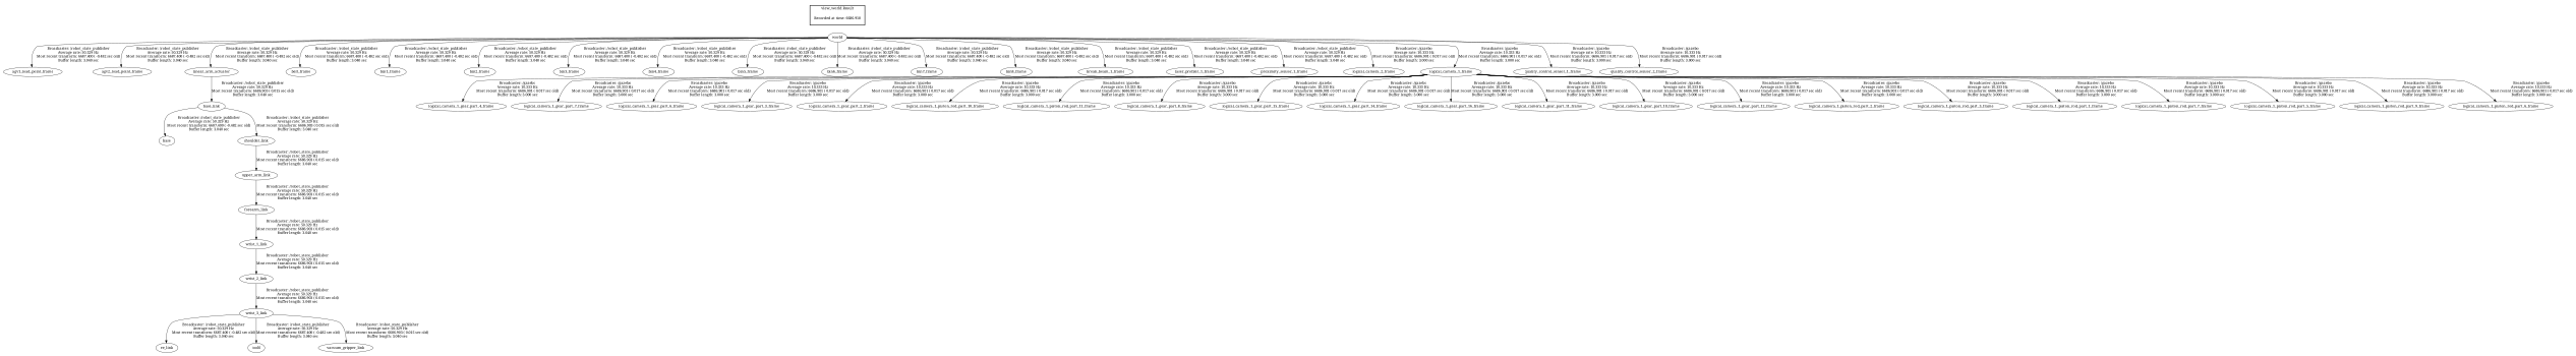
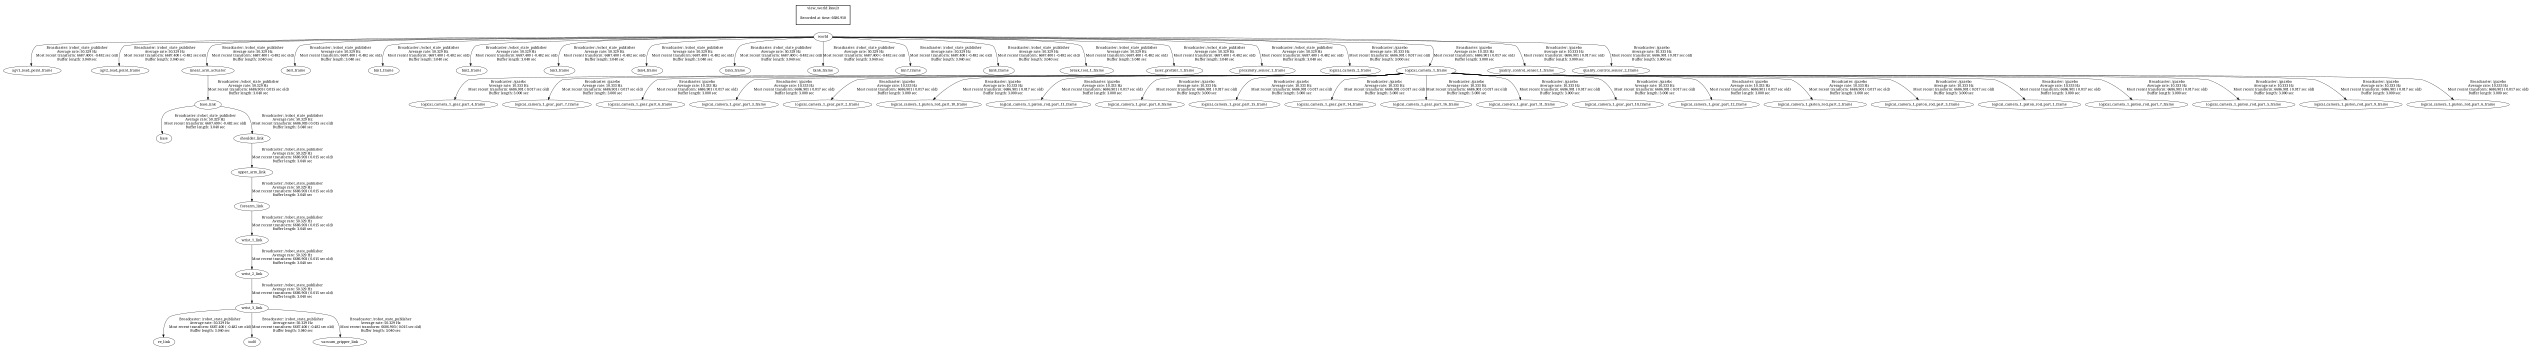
  digraph {
    fontname="Noto Serif"
    node [fontname="Noto Serif"]
    edge [fontname="Noto Serif"]
    "Recorded at time: 6686.918" [shape=plaintext]
    world
    agv1_load_point_frame
    agv2_load_point_frame
    linear_arm_actuator
    belt_frame
    bin1_frame
    bin2_frame
    bin3_frame
    bin4_frame
    bin5_frame
    bin6_frame
    bin7_frame
    bin8_frame
-   break_beam_1_frame
+   break_beam_1_frame [label=break_tool_1_frame]
    laser_profiler_1_frame
    proximity_sensor_1_frame
    logical_camera_2_frame
    logical_camera_1_frame
    quality_control_sensor_1_frame
    quality_control_sensor_2_frame
    base_link
    logical_camera_1_gear_part_4_frame
    logical_camera_1_gear_part_7_frame
    logical_camera_1_gear_part_6_frame
    logical_camera_1_gear_part_3_frame
    logical_camera_1_gear_part_2_frame
    logical_camera_1_piston_rod_part_10_frame
    logical_camera_1_piston_rod_part_11_frame
    logical_camera_1_gear_part_8_frame
    logical_camera_1_gear_part_15_frame
    logical_camera_1_gear_part_14_frame
    logical_camera_1_gear_part_16_frame
    logical_camera_1_gear_part_11_frame
    logical_camera_1_gear_part_10_frame
    logical_camera_1_gear_part_12_frame
    logical_camera_1_piston_rod_part_2_frame
    logical_camera_1_piston_rod_part_3_frame
    logical_camera_1_piston_rod_part_1_frame
    logical_camera_1_piston_rod_part_7_frame
    logical_camera_1_piston_rod_part_5_frame
    logical_camera_1_piston_rod_part_9_frame
    logical_camera_1_piston_rod_part_6_frame
    base
    shoulder_link
    upper_arm_link
    wrist_3_link
    ee_link
    tool0
    vacuum_gripper_link
    wrist_2_link
    forearm_link
    wrist_1_link
    subgraph cluster_1 {
      color=black
      label="view_world Result"
      style=bold
      "Recorded at time: 6686.918"
    }
    "Recorded at time: 6686.918" -> world [style=invis]
    world -> agv1_load_point_frame [label="Broadcaster: /robot_state_publisher\nAverage rate: 50.329 Hz\nMost recent transform: 6687.400 ( -0.482 sec old)\nBuffer length: 3.040 sec\n"]
    world -> agv2_load_point_frame [label="Broadcaster: /robot_state_publisher\nAverage rate: 50.329 Hz\nMost recent transform: 6687.400 ( -0.482 sec old)\nBuffer length: 3.040 sec\n"]
    world -> linear_arm_actuator [label="Broadcaster: /robot_state_publisher\nAverage rate: 50.329 Hz\nMost recent transform: 6687.400 ( -0.482 sec old)\nBuffer length: 3.040 sec\n"]
    world -> belt_frame [label="Broadcaster: /robot_state_publisher\nAverage rate: 50.329 Hz\nMost recent transform: 6687.400 ( -0.482 sec old)\nBuffer length: 3.040 sec\n"]
    world -> bin1_frame [label="Broadcaster: /robot_state_publisher\nAverage rate: 50.329 Hz\nMost recent transform: 6687.400 ( -0.482 sec old)\nBuffer length: 3.040 sec\n"]
    world -> bin2_frame [label="Broadcaster: /robot_state_publisher\nAverage rate: 50.329 Hz\nMost recent transform: 6687.400 ( -0.482 sec old)\nBuffer length: 3.040 sec\n"]
    world -> bin3_frame [label="Broadcaster: /robot_state_publisher\nAverage rate: 50.329 Hz\nMost recent transform: 6687.400 ( -0.482 sec old)\nBuffer length: 3.040 sec\n"]
    world -> bin4_frame [label="Broadcaster: /robot_state_publisher\nAverage rate: 50.329 Hz\nMost recent transform: 6687.400 ( -0.482 sec old)\nBuffer length: 3.040 sec\n"]
    world -> bin5_frame [label="Broadcaster: /robot_state_publisher\nAverage rate: 50.329 Hz\nMost recent transform: 6687.400 ( -0.482 sec old)\nBuffer length: 3.040 sec\n"]
    world -> bin6_frame [label="Broadcaster: /robot_state_publisher\nAverage rate: 50.329 Hz\nMost recent transform: 6687.400 ( -0.482 sec old)\nBuffer length: 3.040 sec\n"]
    world -> bin7_frame [label="Broadcaster: /robot_state_publisher\nAverage rate: 50.329 Hz\nMost recent transform: 6687.400 ( -0.482 sec old)\nBuffer length: 3.040 sec\n"]
    world -> bin8_frame [label="Broadcaster: /robot_state_publisher\nAverage rate: 50.329 Hz\nMost recent transform: 6687.400 ( -0.482 sec old)\nBuffer length: 3.040 sec\n"]
    world -> break_beam_1_frame [label="Broadcaster: /robot_state_publisher\nAverage rate: 50.329 Hz\nMost recent transform: 6687.400 ( -0.482 sec old)\nBuffer length: 3.040 sec\n"]
    world -> laser_profiler_1_frame [label="Broadcaster: /robot_state_publisher\nAverage rate: 50.329 Hz\nMost recent transform: 6687.400 ( -0.482 sec old)\nBuffer length: 3.040 sec\n"]
    world -> proximity_sensor_1_frame [label="Broadcaster: /robot_state_publisher\nAverage rate: 50.329 Hz\nMost recent transform: 6687.400 ( -0.482 sec old)\nBuffer length: 3.040 sec\n"]
    world -> logical_camera_2_frame [label="Broadcaster: /gazebo\nAverage rate: 10.333 Hz\nMost recent transform: 6686.901 ( 0.017 sec old)\nBuffer length: 3.000 sec\n"]
    world -> logical_camera_1_frame [label="Broadcaster: /gazebo\nAverage rate: 10.333 Hz\nMost recent transform: 6686.901 ( 0.017 sec old)\nBuffer length: 3.000 sec\n"]
    world -> quality_control_sensor_1_frame [label="Broadcaster: /gazebo\nAverage rate: 10.333 Hz\nMost recent transform: 6686.901 ( 0.017 sec old)\nBuffer length: 3.000 sec\n"]
    world -> quality_control_sensor_2_frame [label="Broadcaster: /gazebo\nAverage rate: 10.333 Hz\nMost recent transform: 6686.901 ( 0.017 sec old)\nBuffer length: 3.000 sec\n"]
    linear_arm_actuator -> base_link [label="Broadcaster: /robot_state_publisher\nAverage rate: 50.329 Hz\nMost recent transform: 6686.903 ( 0.015 sec old)\nBuffer length: 3.040 sec\n"]
    logical_camera_1_frame -> logical_camera_1_gear_part_4_frame [label="Broadcaster: /gazebo\nAverage rate: 10.333 Hz\nMost recent transform: 6686.901 ( 0.017 sec old)\nBuffer length: 3.000 sec\n"]
    logical_camera_1_frame -> logical_camera_1_gear_part_7_frame [label="Broadcaster: /gazebo\nAverage rate: 10.333 Hz\nMost recent transform: 6686.901 ( 0.017 sec old)\nBuffer length: 3.000 sec\n"]
    logical_camera_1_frame -> logical_camera_1_gear_part_6_frame [label="Broadcaster: /gazebo\nAverage rate: 10.333 Hz\nMost recent transform: 6686.901 ( 0.017 sec old)\nBuffer length: 3.000 sec\n"]
    logical_camera_1_frame -> logical_camera_1_gear_part_3_frame [label="Broadcaster: /gazebo\nAverage rate: 10.333 Hz\nMost recent transform: 6686.901 ( 0.017 sec old)\nBuffer length: 3.000 sec\n"]
    logical_camera_1_frame -> logical_camera_1_gear_part_2_frame [label="Broadcaster: /gazebo\nAverage rate: 10.333 Hz\nMost recent transform: 6686.901 ( 0.017 sec old)\nBuffer length: 3.000 sec\n"]
    logical_camera_1_frame -> logical_camera_1_piston_rod_part_10_frame [label="Broadcaster: /gazebo\nAverage rate: 10.333 Hz\nMost recent transform: 6686.901 ( 0.017 sec old)\nBuffer length: 3.000 sec\n"]
    logical_camera_1_frame -> logical_camera_1_piston_rod_part_11_frame [label="Broadcaster: /gazebo\nAverage rate: 10.333 Hz\nMost recent transform: 6686.901 ( 0.017 sec old)\nBuffer length: 3.000 sec\n"]
    logical_camera_1_frame -> logical_camera_1_gear_part_8_frame [label="Broadcaster: /gazebo\nAverage rate: 10.333 Hz\nMost recent transform: 6686.901 ( 0.017 sec old)\nBuffer length: 3.000 sec\n"]
    logical_camera_1_frame -> logical_camera_1_gear_part_15_frame [label="Broadcaster: /gazebo\nAverage rate: 10.333 Hz\nMost recent transform: 6686.901 ( 0.017 sec old)\nBuffer length: 3.000 sec\n"]
    logical_camera_1_frame -> logical_camera_1_gear_part_14_frame [label="Broadcaster: /gazebo\nAverage rate: 10.333 Hz\nMost recent transform: 6686.901 ( 0.017 sec old)\nBuffer length: 3.000 sec\n"]
    logical_camera_1_frame -> logical_camera_1_gear_part_16_frame [label="Broadcaster: /gazebo\nAverage rate: 10.333 Hz\nMost recent transform: 6686.901 ( 0.017 sec old)\nBuffer length: 3.000 sec\n"]
    logical_camera_1_frame -> logical_camera_1_gear_part_11_frame [label="Broadcaster: /gazebo\nAverage rate: 10.333 Hz\nMost recent transform: 6686.901 ( 0.017 sec old)\nBuffer length: 3.000 sec\n"]
    logical_camera_1_frame -> logical_camera_1_gear_part_10_frame [label="Broadcaster: /gazebo\nAverage rate: 10.333 Hz\nMost recent transform: 6686.901 ( 0.017 sec old)\nBuffer length: 3.000 sec\n"]
    logical_camera_1_frame -> logical_camera_1_gear_part_12_frame [label="Broadcaster: /gazebo\nAverage rate: 10.333 Hz\nMost recent transform: 6686.901 ( 0.017 sec old)\nBuffer length: 3.000 sec\n"]
    logical_camera_1_frame -> logical_camera_1_piston_rod_part_2_frame [label="Broadcaster: /gazebo\nAverage rate: 10.333 Hz\nMost recent transform: 6686.901 ( 0.017 sec old)\nBuffer length: 3.000 sec\n"]
    logical_camera_1_frame -> logical_camera_1_piston_rod_part_3_frame [label="Broadcaster: /gazebo\nAverage rate: 10.333 Hz\nMost recent transform: 6686.901 ( 0.017 sec old)\nBuffer length: 3.000 sec\n"]
    logical_camera_1_frame -> logical_camera_1_piston_rod_part_1_frame [label="Broadcaster: /gazebo\nAverage rate: 10.333 Hz\nMost recent transform: 6686.901 ( 0.017 sec old)\nBuffer length: 3.000 sec\n"]
    logical_camera_1_frame -> logical_camera_1_piston_rod_part_7_frame [label="Broadcaster: /gazebo\nAverage rate: 10.333 Hz\nMost recent transform: 6686.901 ( 0.017 sec old)\nBuffer length: 3.000 sec\n"]
    logical_camera_1_frame -> logical_camera_1_piston_rod_part_5_frame [label="Broadcaster: /gazebo\nAverage rate: 10.333 Hz\nMost recent transform: 6686.901 ( 0.017 sec old)\nBuffer length: 3.000 sec\n"]
    logical_camera_1_frame -> logical_camera_1_piston_rod_part_9_frame [label="Broadcaster: /gazebo\nAverage rate: 10.333 Hz\nMost recent transform: 6686.901 ( 0.017 sec old)\nBuffer length: 3.000 sec\n"]
    quality_control_sensor_1_frame -> logical_camera_1_piston_rod_part_6_frame [label="Broadcaster: /gazebo\nAverage rate: 10.333 Hz\nMost recent transform: 6686.901 ( 0.017 sec old)\nBuffer length: 3.000 sec\n"]
    base_link -> base [label="Broadcaster: /robot_state_publisher\nAverage rate: 50.329 Hz\nMost recent transform: 6687.400 ( -0.482 sec old)\nBuffer length: 3.040 sec\n"]
    base_link -> shoulder_link [label="Broadcaster: /robot_state_publisher\nAverage rate: 50.329 Hz\nMost recent transform: 6686.903 ( 0.015 sec old)\nBuffer length: 3.040 sec\n"]
    shoulder_link -> upper_arm_link [label="Broadcaster: /robot_state_publisher\nAverage rate: 50.329 Hz\nMost recent transform: 6686.903 ( 0.015 sec old)\nBuffer length: 3.040 sec\n"]
    upper_arm_link -> forearm_link [label="Broadcaster: /robot_state_publisher\nAverage rate: 50.329 Hz\nMost recent transform: 6686.903 ( 0.015 sec old)\nBuffer length: 3.040 sec\n"]
    wrist_3_link -> ee_link [label="Broadcaster: /robot_state_publisher\nAverage rate: 50.329 Hz\nMost recent transform: 6687.400 ( -0.482 sec old)\nBuffer length: 3.040 sec\n"]
    wrist_3_link -> tool0 [label="Broadcaster: /robot_state_publisher\nAverage rate: 50.329 Hz\nMost recent transform: 6687.400 ( -0.482 sec old)\nBuffer length: 3.040 sec\n"]
    wrist_3_link -> vacuum_gripper_link [label="Broadcaster: /robot_state_publisher\nAverage rate: 50.329 Hz\nMost recent transform: 6686.903 ( 0.015 sec old)\nBuffer length: 3.040 sec\n"]
    wrist_2_link -> wrist_3_link [label="Broadcaster: /robot_state_publisher\nAverage rate: 50.329 Hz\nMost recent transform: 6686.903 ( 0.015 sec old)\nBuffer length: 3.040 sec\n"]
    forearm_link -> wrist_1_link [label="Broadcaster: /robot_state_publisher\nAverage rate: 50.329 Hz\nMost recent transform: 6686.903 ( 0.015 sec old)\nBuffer length: 3.040 sec\n"]
    wrist_1_link -> wrist_2_link [label="Broadcaster: /robot_state_publisher\nAverage rate: 50.329 Hz\nMost recent transform: 6686.903 ( 0.015 sec old)\nBuffer length: 3.040 sec\n"]
  }
